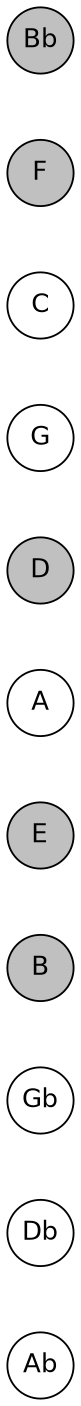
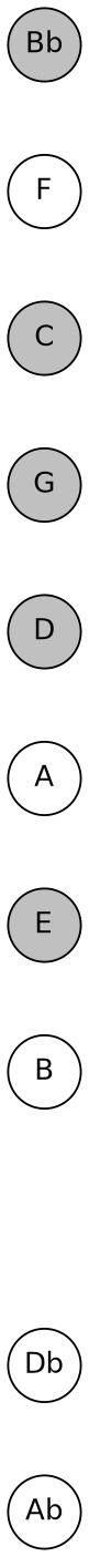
  graph {
    mindist=.1
    node [fillcolor=gray fontname=Helvetica margin=0 shape=circle style=filled]
    edge [style=invis]
    E
-   B
-   Gb [fillcolor=white]
+   B [fillcolor=white]
    Db [fillcolor=white]
    Ab [fillcolor=white]
    Bb
-   F
-   C [fillcolor=white]
-   G [fillcolor=white]
+   F [fillcolor=white]
+   C
+   G
    D
    A [fillcolor=white]
    subgraph sub_1 {
      E
      B
-     Gb
      Db
      Ab
      Bb
      F
      C
      G
      D
      A
    }
    E -- B
-   B -- Gb
-   Gb -- Db
    Db -- Ab
    Bb -- F
    F -- C
    C -- G
    G -- D
    D -- A
    A -- E
  }
